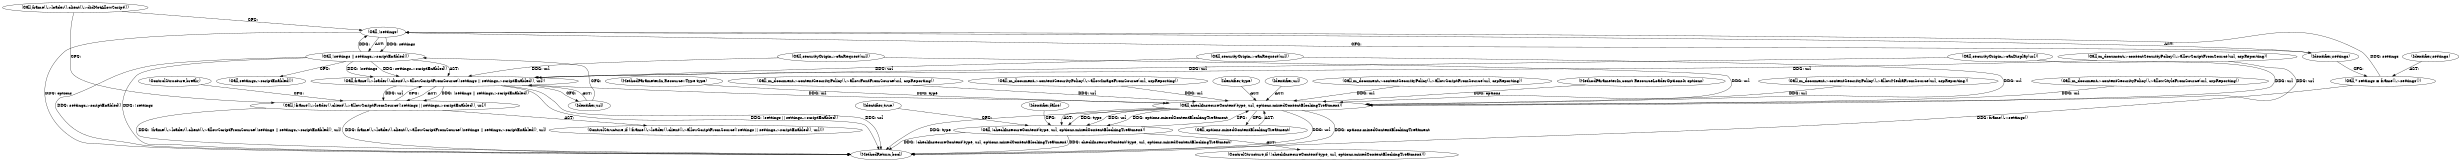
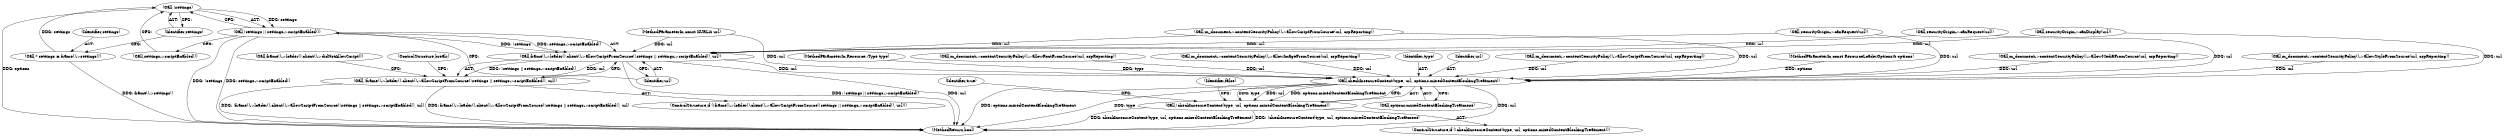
  digraph {
    n1 [label="(Call,!settings)"]
    n2 [label="(Call,!settings || settings->scriptEnabled())"]
    n3 [label="(Identifier,settings)"]
    n4 [label="(MethodReturn,bool)"]
    n5 [label="(Call,frame()->loader().client()->allowScriptFromSource(!settings || settings->scriptEnabled(), url))"]
    n6 [label="(Call,settings->scriptEnabled())"]
    n7 [label="(Call,* settings = frame()->settings())"]
    n8 [label="(Call,!frame()->loader().client()->allowScriptFromSource(!settings || settings->scriptEnabled(), url))"]
    n9 [label="(Call,checkInsecureContent(type, url, options.mixedContentBlockingTreatment))"]
    n10 [label="(Identifier,url)"]
    n11 [label="(ControlStructure,if (!frame()->loader().client()->allowScriptFromSource(!settings || settings->scriptEnabled(), url)))"]
    n12 [label="(Call,!checkInsecureContent(type, url, options.mixedContentBlockingTreatment))"]
    n13 [label="(Call,options.mixedContentBlockingTreatment)"]
    n14 [label="(ControlStructure,if (!checkInsecureContent(type, url, options.mixedContentBlockingTreatment)))"]
    n15 [label="(MethodParameterIn,Resource::Type type)"]
    n16 [label="(Call,m_document->contentSecurityPolicy()->allowFontFromSource(url, cspReporting))"]
    n17 [label="(Call,m_document->contentSecurityPolicy()->allowImageFromSource(url, cspReporting))"]
    n18 [label="(Identifier,type)"]
    n19 [label="(Identifier,true)"]
    n20 [label="(Identifier,settings)"]
+   n21 [label="(MethodParameterIn,const KURL& url)"]
    n22 [label="(Identifier,url)"]
    n23 [label="(Call,frame()->loader().client()->didNotAllowScript())"]
    n24 [label="(Call,m_document->contentSecurityPolicy()->allowScriptFromSource(url, cspReporting))"]
    n25 [label="(Call,m_document->contentSecurityPolicy()->allowScriptFromSource(url, cspReporting))"]
    n26 [label="(MethodParameterIn,const ResourceLoaderOptions& options)"]
    n27 [label="(Call,securityOrigin->canRequest(url))"]
    n28 [label="(Call,m_document->contentSecurityPolicy()->allowMediaFromSource(url, cspReporting))"]
    n29 [label="(ControlStructure,break;)"]
    n30 [label="(Identifier,false)"]
    n31 [label="(Call,securityOrigin->canDisplay(url))"]
    n32 [label="(Call,m_document->contentSecurityPolicy()->allowStyleFromSource(url, cspReporting))"]
    n33 [label="(Call,securityOrigin->canRequest(url))"]
    n1 -> n2 [label="AST: "]
    n1 -> n2 [label="DDG: settings"]
    n1 -> n3 [label="CFG: "]
    n1 -> n4 [label="DDG: options"]
-   n2 -> n1 [label="DDG: "]
+   n2 -> n1 [label="CFG: "]
    n2 -> n4 [label="DDG: !settings"]
    n2 -> n4 [label="DDG: settings->scriptEnabled()"]
    n2 -> n5 [label="AST: "]
    n2 -> n5 [label="DDG: !settings"]
    n2 -> n5 [label="DDG: settings->scriptEnabled()"]
    n2 -> n6 [label="CFG: "]
    n3 -> n1 [label="AST: "]
    n3 -> n7 [label="CFG: "]
    n5 -> n4 [label="DDG: !settings || settings->scriptEnabled()"]
    n5 -> n4 [label="DDG: url"]
    n5 -> n8 [label="AST: "]
    n5 -> n8 [label="DDG: !settings || settings->scriptEnabled()"]
    n5 -> n8 [label="DDG: url"]
    n5 -> n9 [label="DDG: url"]
    n5 -> n10 [label="CFG: "]
-   n23 -> n1 [label="CFG: "]
+   n6 -> n1 [label="CFG: "]
    n7 -> n1 [label="DDG: settings"]
    n7 -> n4 [label="DDG: frame()->settings()"]
    n8 -> n4 [label="DDG: frame()->loader().client()->allowScriptFromSource(!settings || settings->scriptEnabled(), url)"]
    n8 -> n4 [label="DDG: !frame()->loader().client()->allowScriptFromSource(!settings || settings->scriptEnabled(), url)"]
    n8 -> n5 [label="CFG: "]
    n8 -> n11 [label="AST: "]
    n9 -> n4 [label="DDG: url"]
    n9 -> n4 [label="DDG: options.mixedContentBlockingTreatment"]
    n9 -> n4 [label="DDG: type"]
    n9 -> n12 [label="AST: "]
    n9 -> n12 [label="DDG: type"]
    n9 -> n12 [label="DDG: url"]
    n9 -> n12 [label="DDG: options.mixedContentBlockingTreatment"]
    n9 -> n13 [label="CFG: "]
    n10 -> n2 [label="CFG: "]
    n10 -> n5 [label="AST: "]
    n12 -> n4 [label="DDG: !checkInsecureContent(type, url, options.mixedContentBlockingTreatment)"]
    n12 -> n4 [label="DDG: checkInsecureContent(type, url, options.mixedContentBlockingTreatment)"]
    n12 -> n9 [label="CFG: "]
    n12 -> n14 [label="AST: "]
    n13 -> n9 [label="AST: "]
    n15 -> n9 [label="DDG: type"]
    n16 -> n9 [label="DDG: url"]
    n17 -> n9 [label="DDG: url"]
    n18 -> n9 [label="AST: "]
    n19 -> n12 [label="CFG: "]
    n20 -> n7 [label="AST: "]
+   n21 -> n5 [label="DDG: url"]
+   n21 -> n9 [label="DDG: url"]
    n22 -> n9 [label="AST: "]
    n23 -> n8 [label="CFG: "]
    n24 -> n9 [label="DDG: url"]
    n25 -> n5 [label="DDG: url"]
    n25 -> n9 [label="DDG: url"]
    n26 -> n9 [label="DDG: options"]
    n27 -> n5 [label="DDG: url"]
    n27 -> n9 [label="DDG: url"]
    n28 -> n9 [label="DDG: url"]
    n29 -> n8 [label="CFG: "]
    n30 -> n12 [label="CFG: "]
    n31 -> n5 [label="DDG: url"]
    n31 -> n9 [label="DDG: url"]
    n32 -> n9 [label="DDG: url"]
    n33 -> n5 [label="DDG: url"]
    n33 -> n9 [label="DDG: url"]
  }
